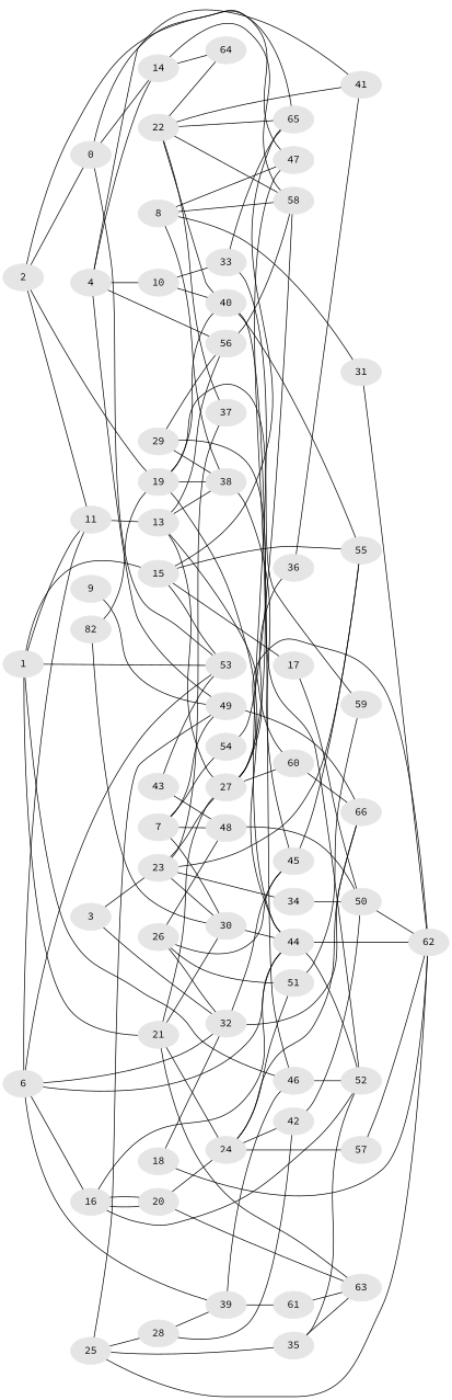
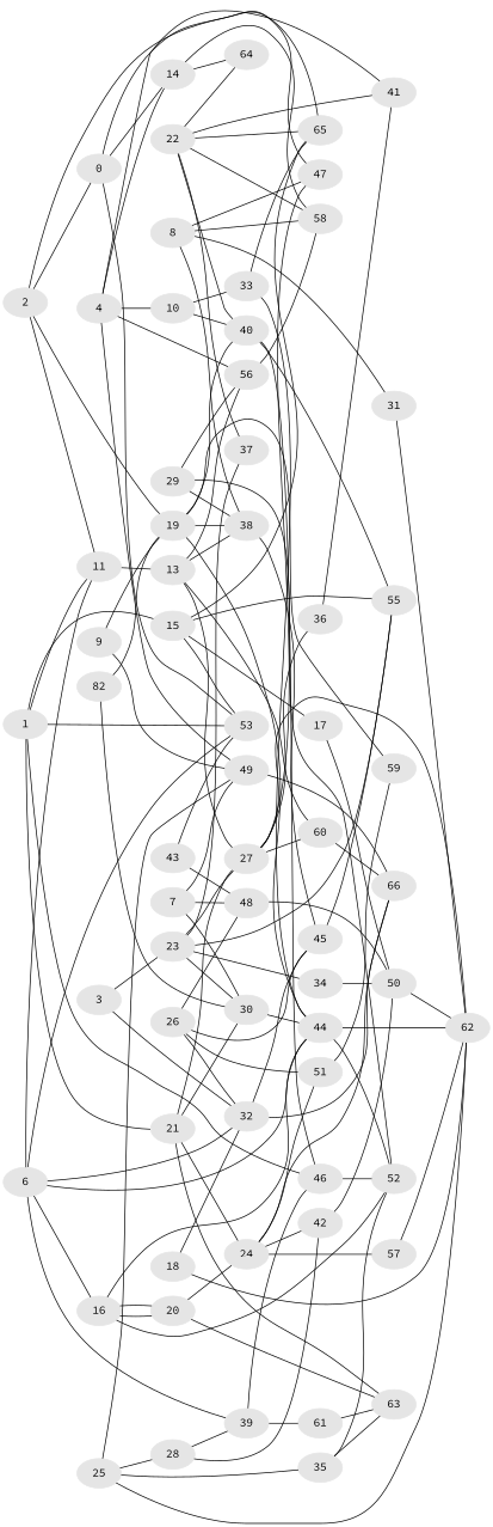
  graph {
    fontname="Source Code Pro"
    rankdir=LR
    node [color=gray90 fontname="Source Code Pro" style=filled]
    edge [fontname="Source Code Pro"]
    1
    11
    15
    21
    46
    53
    13
    65
    17
    55
    30
    27
    24
    63
    52
    2
    n17 [label=0]
    19
    47
    14
    44
    38
    40
    59
    3
    23
    32
    37
    34
    66
    45
    4
    10
    41
    49
    56
    33
    58
    64
    6
    16
    39
    20
    61
    62
    7
    48
-   54
    50
    8
    31
    9
    60
    n54 [label=82]
    36
    18
    42
    51
    57
    22
    25
    28
    35
    26
    29
    43
    1 -- 11
    1 -- 15
    1 -- 21
    1 -- 46
    1 -- 53
    11 -- 13
    15 -- 53
    15 -- 65
    15 -- 17
    15 -- 55
    21 -- 30
    21 -- 27
    21 -- 24
    21 -- 63
    46 -- 52
    13 -- 27
    13 -- 38
    13 -- 56
    13 -- 60
    17 -- 50
    30 -- 44
    27 -- 47
    27 -- 62
    27 -- 60
    27 -- 36
    24 -- 66
    24 -- 42
    24 -- 51
    24 -- 57
    2 -- 11
    2 -- n17
    2 -- 19
    2 -- 47
    n17 -- 53
    n17 -- 65
    n17 -- 14
    19 -- 44
    19 -- 38
    19 -- 40
    19 -- 59
    14 -- 58
    14 -- 64
    44 -- 52
    44 -- 62
    38 -- 45
    40 -- 46
    40 -- 55
    3 -- 23
    3 -- 32
    23 -- 55
    23 -- 30
    23 -- 27
    23 -- 37
    23 -- 34
    32 -- 66
    32 -- 45
    34 -- 50
    45 -- 55
    4 -- 14
    4 -- 10
    4 -- 41
    4 -- 49
    4 -- 56
    10 -- 40
    10 -- 33
    49 -- 66
    56 -- 58
    33 -- 65
    33 -- 44
    6 -- 11
    6 -- 53
    6 -- 44
    6 -- 32
    6 -- 16
    6 -- 39
    16 -- 52
    16 -- 44
    16 -- 20
    16 -- 20
    39 -- 46
    39 -- 61
    20 -- 24
    20 -- 63
    61 -- 63
    7 -- 30
    7 -- 49
    7 -- 48
-   7 -- 54
    48 -- 50
-   54 -- 58
    50 -- 62
    8 -- 47
    8 -- 38
    8 -- 58
    8 -- 31
    31 -- 62
+   9 -- 19
    9 -- 49
    60 -- 66
    n54 -- 30
    n54 -- 19
    36 -- 41
    18 -- 32
    18 -- 62
    42 -- 50
    51 -- 59
    57 -- 62
    22 -- 65
    22 -- 40
    22 -- 37
    22 -- 41
    22 -- 58
    22 -- 64
    25 -- 49
    25 -- 62
    25 -- 28
    25 -- 35
    28 -- 39
    28 -- 42
    35 -- 63
    35 -- 52
    26 -- 32
    26 -- 45
    26 -- 48
    26 -- 51
    29 -- 52
    29 -- 38
    29 -- 56
    43 -- 53
    43 -- 48
  }
